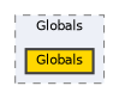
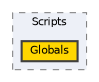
  digraph {
    compound=true
    n1 [color=grey25 fillcolor=gold fontname=Helvetica fontsize=10 height=0.2 label=Globals shape=box style="filled,bold" width=0.4]
    subgraph cluster_1 {
      bgcolor="#edf0f7"
      fontname=Helvetica
      fontsize=10
-     label=Globals
+     label=Scripts
      pencolor=grey50
      style="filled,dashed"
      n1
    }
  }
